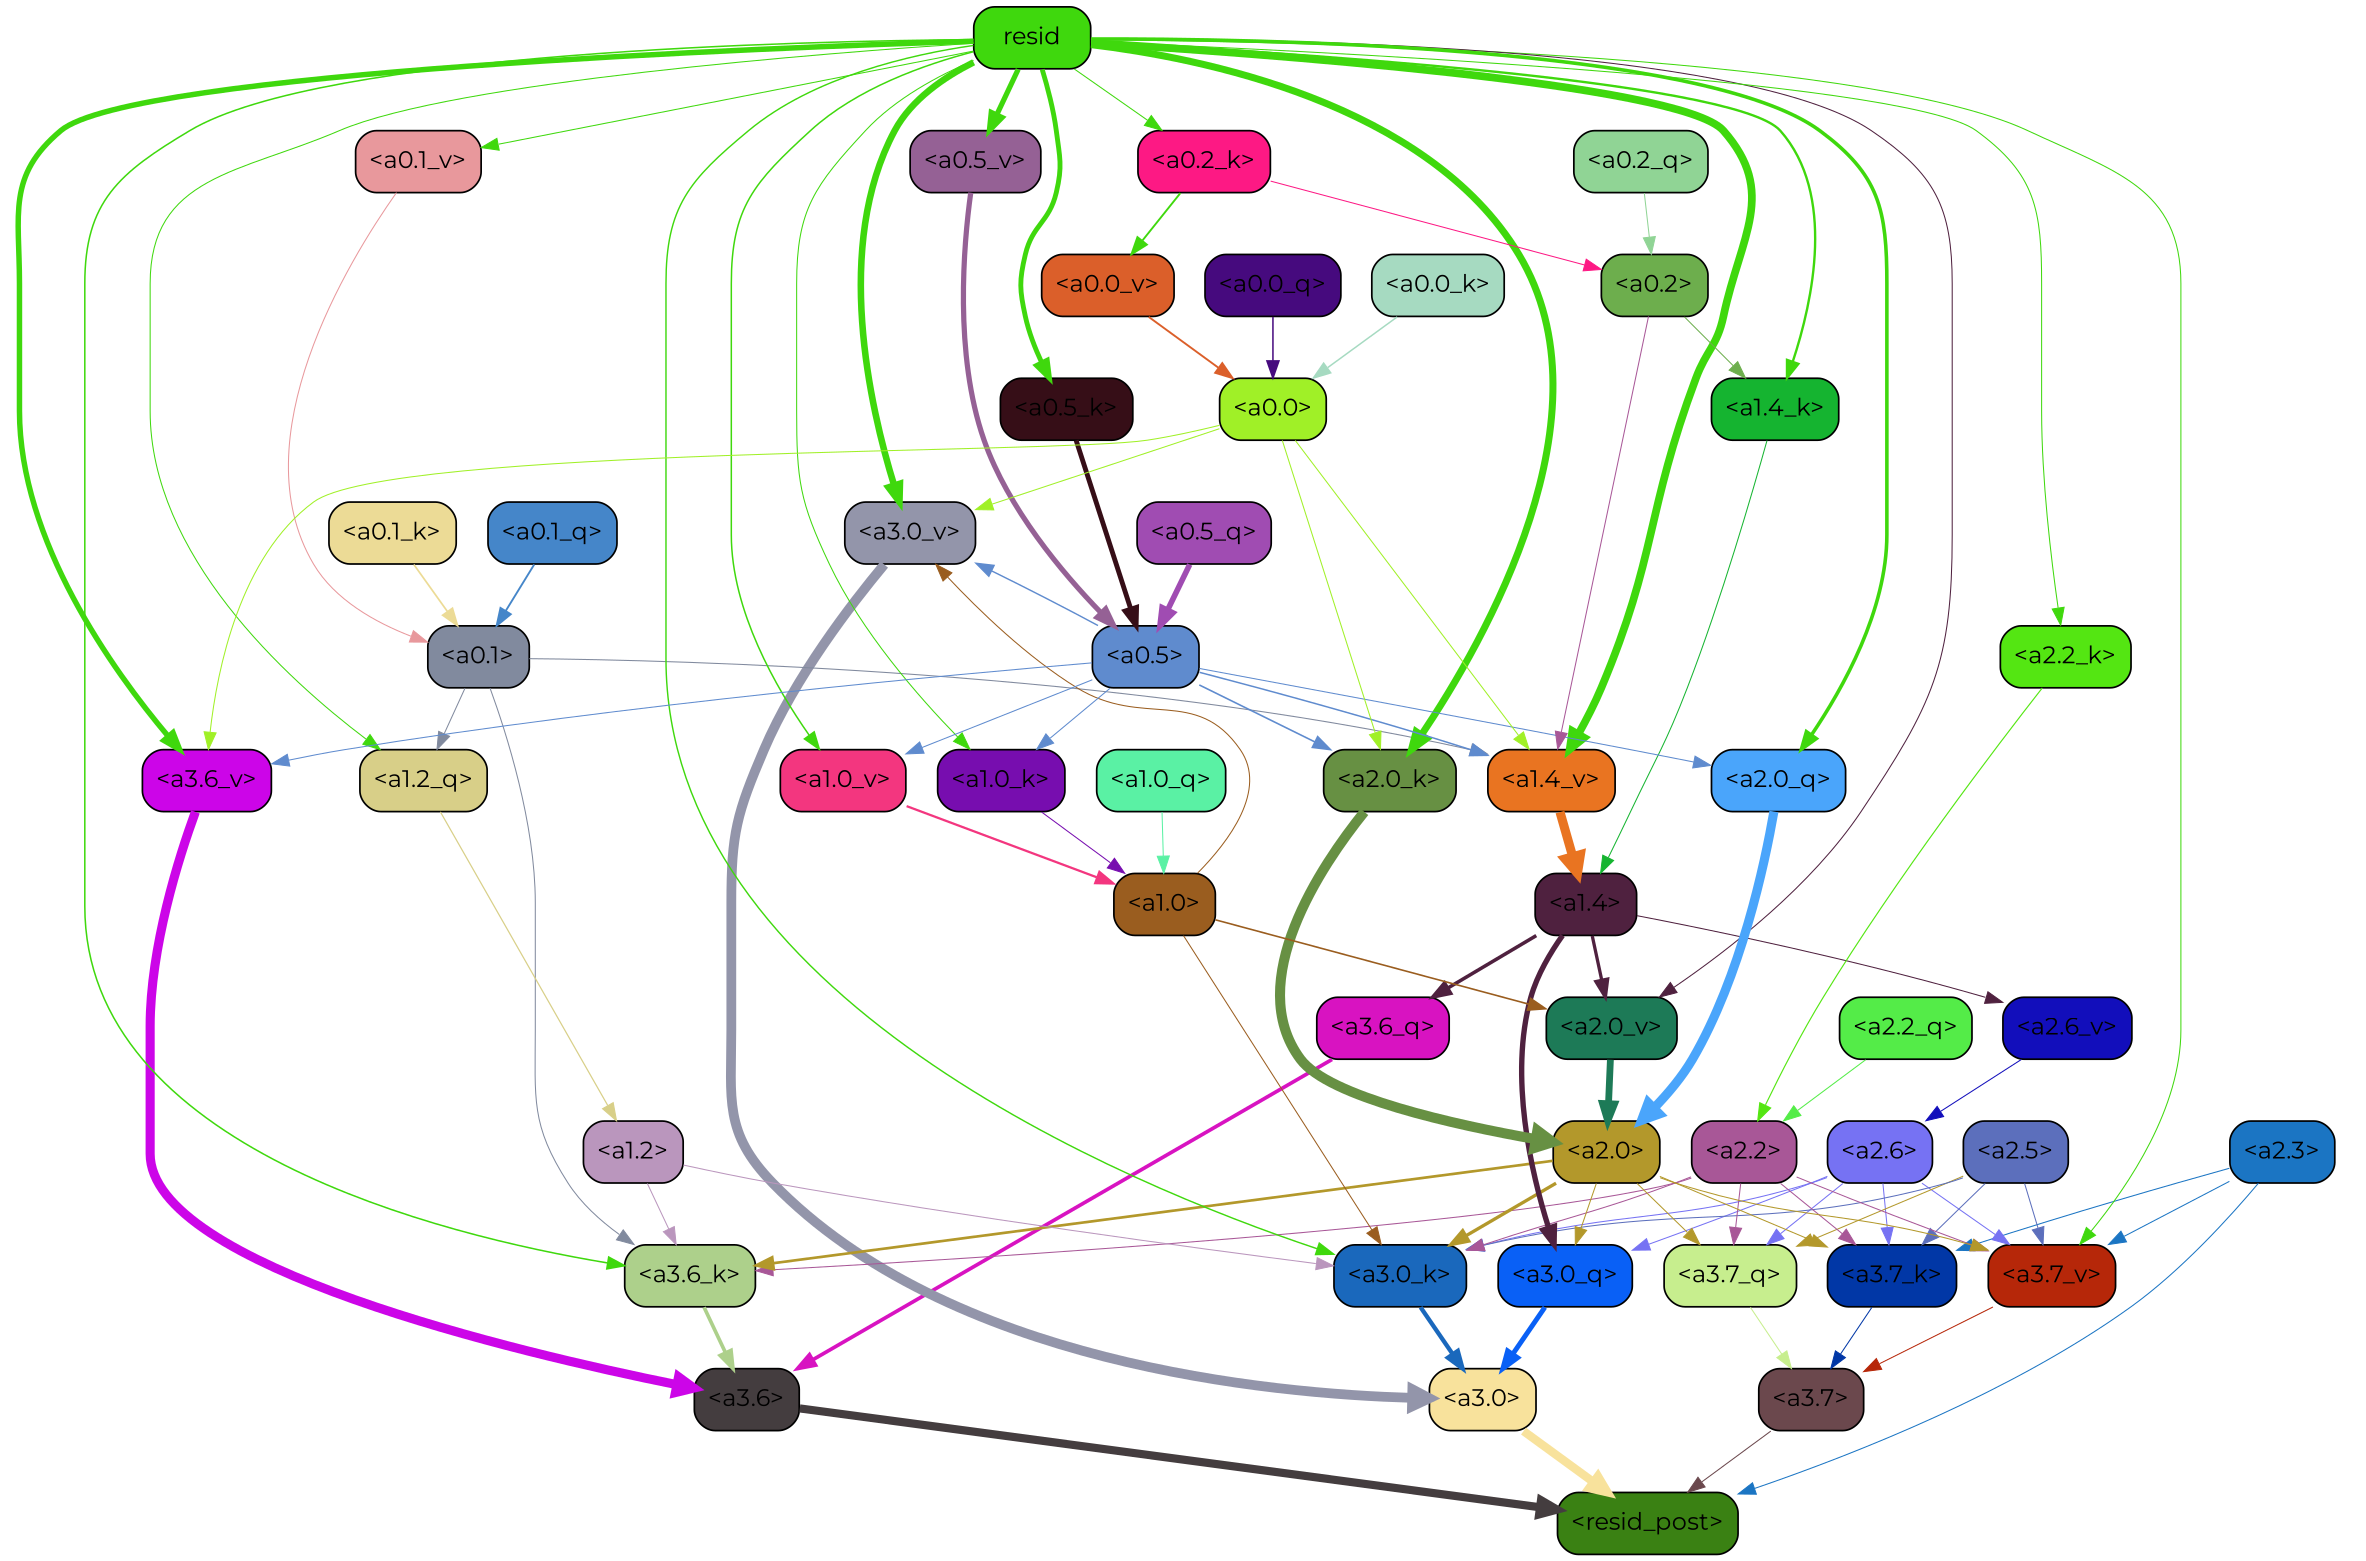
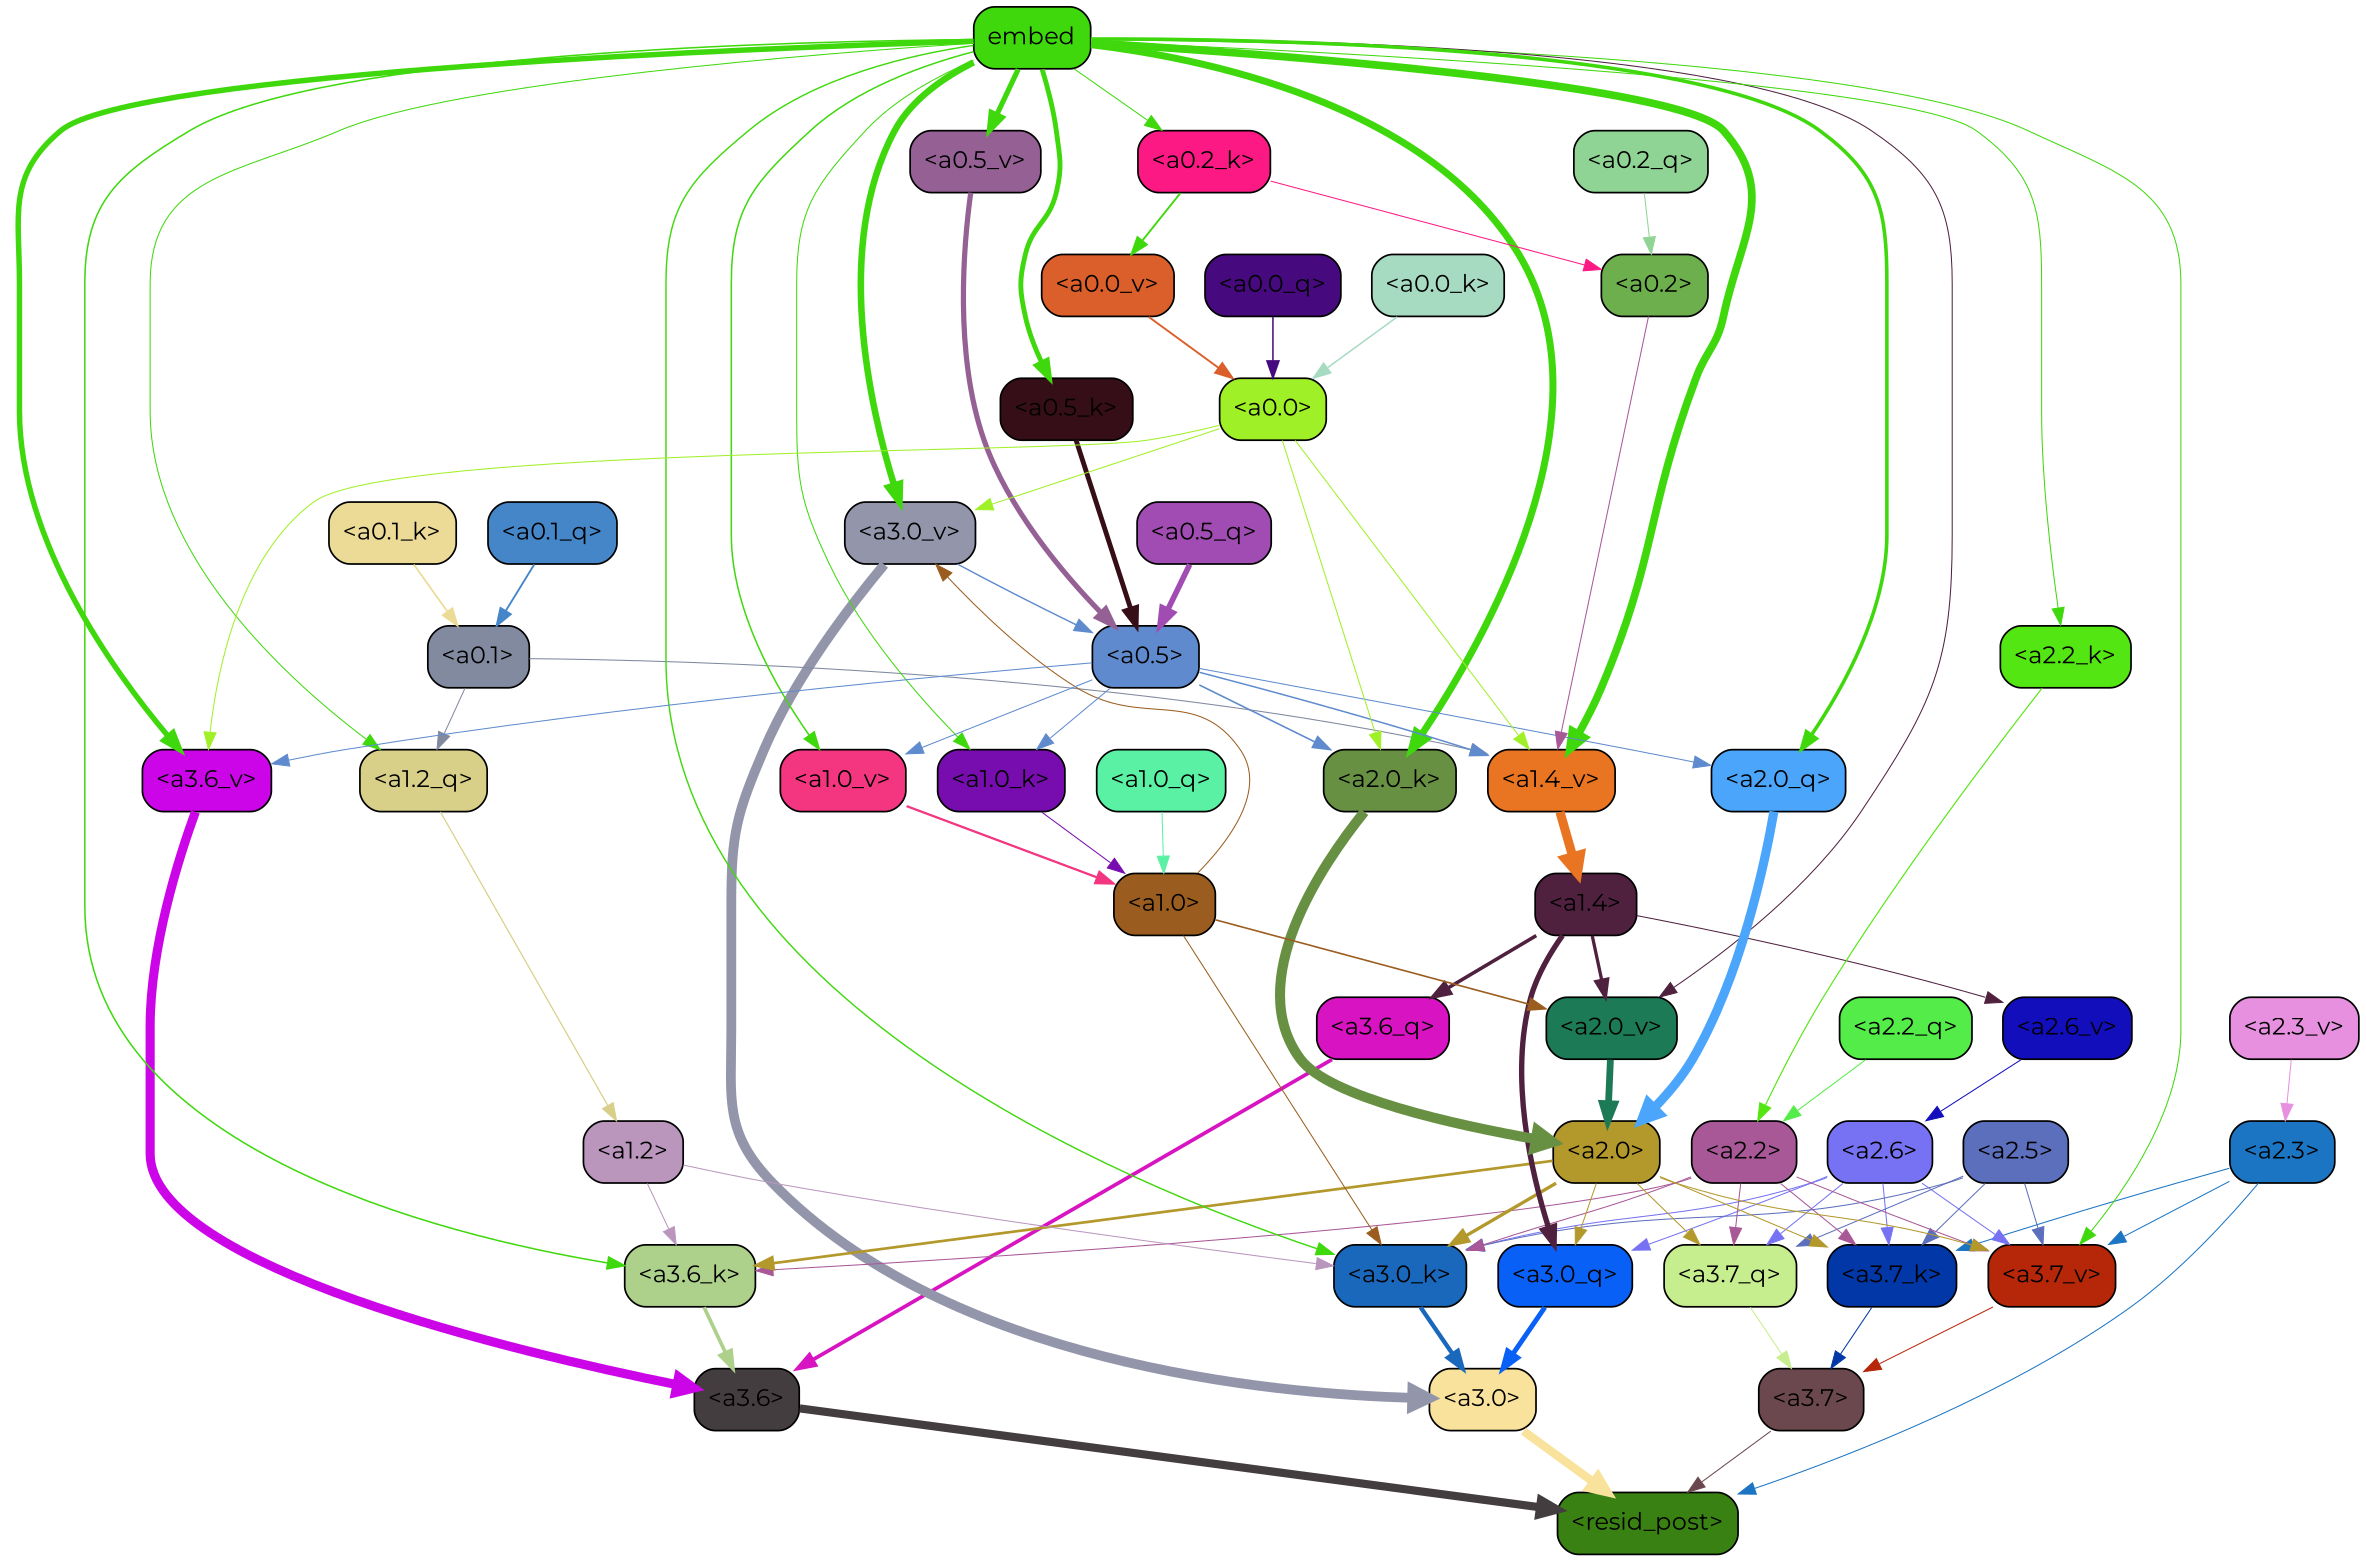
  strict digraph {
    fontname=Montserrat
    splines=true
    node [color=black fontname=Montserrat shape=box style="filled, rounded"]
    edge [color="#3fd80d" fontname=Montserrat penwidth=0.6]
    "<a3.7>" [fillcolor="#6b484d"]
    "<resid_post>" [fillcolor="#3a8113"]
    "<a3.6>" [fillcolor="#443d3f"]
    "<a3.0>" [fillcolor="#f8e29c"]
    "<a2.3>" [fillcolor="#1b75c3"]
    "<a3.7_k>" [fillcolor="#0137a6"]
    "<a3.7_v>" [fillcolor="#b62709"]
    "<a3.7_q>" [fillcolor="#c7ee8e"]
    "<a3.6_q>" [fillcolor="#d813c1"]
    "<a3.0_q>" [fillcolor="#0960f6"]
    "<a3.6_k>" [fillcolor="#add08b"]
    "<a3.0_k>" [fillcolor="#1a68bc"]
    "<a3.6_v>" [fillcolor="#cc05e8"]
    "<a3.0_v>" [fillcolor="#9395aa"]
    "<a2.6>" [fillcolor="#7672f3"]
    "<a2.5>" [fillcolor="#5c6fbc"]
    "<a2.2>" [fillcolor="#a85797"]
    "<a2.0>" [fillcolor="#b3982b"]
    "<a1.4>" [fillcolor="#4f213f"]
    "<a2.6_v>" [fillcolor="#120ebb"]
    "<a2.0_v>" [fillcolor="#1d7a57"]
    "<a1.2>" [fillcolor="#ba96bd"]
    "<a0.1>" [fillcolor="#818a9e"]
    "<a1.2_q>" [fillcolor="#d8cf88"]
    "<a1.4_v>" [fillcolor="#e97421"]
-   embed [fillcolor="#3fd80d" label=resid]
+   embed [fillcolor="#3fd80d"]
    "<a2.0_q>" [fillcolor="#4aa5fb"]
    "<a2.2_k>" [fillcolor="#54e612"]
    "<a2.0_k>" [fillcolor="#679043"]
-   "<a1.4_k>" [fillcolor="#15b430"]
    "<a1.0_k>" [fillcolor="#770daf"]
    "<a1.0_v>" [fillcolor="#f3367f"]
    "<a0.5_k>" [fillcolor="#360e17"]
    "<a0.2_k>" [fillcolor="#fd1984"]
    "<a0.5_v>" [fillcolor="#956195"]
-   "<a0.1_v>" [fillcolor="#e8989c"]
    "<a1.0>" [fillcolor="#9a5d1f"]
    "<a0.5>" [fillcolor="#5f8bce"]
    "<a0.0_v>" [fillcolor="#db5f2a"]
    "<a0.2>" [fillcolor="#6dae4d"]
    "<a0.0>" [fillcolor="#a0f027"]
    "<a2.2_q>" [fillcolor="#54ec48"]
+   "<a2.3_v>" [fillcolor="#e790df"]
    "<a1.0_q>" [fillcolor="#5af1a4"]
    "<a0.5_q>" [fillcolor="#a04cb2"]
    "<a0.2_q>" [fillcolor="#90d495"]
    "<a0.1_q>" [fillcolor="#4586c9"]
    "<a0.0_q>" [fillcolor="#460a7e"]
    "<a0.1_k>" [fillcolor="#ecdb96"]
    "<a0.0_k>" [fillcolor="#a6dac1"]
    "<a3.7>" -> "<resid_post>" [color="#6b484d"]
    "<a3.6>" -> "<resid_post>" [color="#443d3f" penwidth=4.751592040061951]
    "<a3.0>" -> "<resid_post>" [color="#f8e29c" penwidth=4.904066681861877]
    "<a2.3>" -> "<resid_post>" [color="#1b75c3"]
    "<a2.3>" -> "<a3.7_k>" [color="#1b75c3" penwidth=0.6069068089127541]
    "<a2.3>" -> "<a3.7_v>" [color="#1b75c3"]
    "<a3.7_k>" -> "<a3.7>" [color="#0137a6"]
    "<a3.7_v>" -> "<a3.7>" [color="#b62709"]
    "<a3.7_q>" -> "<a3.7>" [color="#c7ee8e"]
    "<a3.6_q>" -> "<a3.6>" [color="#d813c1" penwidth=2.160832464694977]
    "<a3.0_q>" -> "<a3.0>" [color="#0960f6" penwidth=2.870753765106201]
    "<a3.6_k>" -> "<a3.6>" [color="#add08b" penwidth=2.13908451795578]
    "<a3.0_k>" -> "<a3.0>" [color="#1a68bc" penwidth=2.520303964614868]
    "<a3.6_v>" -> "<a3.6>" [color="#cc05e8" penwidth=5.297133803367615]
    "<a3.0_v>" -> "<a3.0>" [color="#9395aa" penwidth=5.680712580680847]
    "<a2.6>" -> "<a3.7_k>" [color="#7672f3"]
    "<a2.6>" -> "<a3.7_v>" [color="#7672f3"]
    "<a2.6>" -> "<a3.7_q>" [color="#7672f3"]
    "<a2.6>" -> "<a3.0_q>" [color="#7672f3"]
    "<a2.6>" -> "<a3.0_k>" [color="#7672f3"]
    "<a2.5>" -> "<a3.7_k>" [color="#5c6fbc"]
    "<a2.5>" -> "<a3.7_v>" [color="#5c6fbc"]
-   "<a2.5>" -> "<a3.7_q>" [color="#b3982b"]
+   "<a2.5>" -> "<a3.7_q>" [color="#5c6fbc"]
    "<a2.5>" -> "<a3.0_k>" [color="#5c6fbc"]
    "<a2.2>" -> "<a3.7_k>" [color="#a85797"]
    "<a2.2>" -> "<a3.7_v>" [color="#a85797"]
    "<a2.2>" -> "<a3.7_q>" [color="#a85797"]
    "<a2.2>" -> "<a3.6_k>" [color="#a85797"]
    "<a2.2>" -> "<a3.0_k>" [color="#a85797"]
    "<a2.0>" -> "<a3.7_k>" [color="#b3982b"]
    "<a2.0>" -> "<a3.7_v>" [color="#b3982b"]
    "<a2.0>" -> "<a3.7_q>" [color="#b3982b"]
    "<a2.0>" -> "<a3.0_q>" [color="#b3982b"]
    "<a2.0>" -> "<a3.6_k>" [color="#b3982b" penwidth=1.564806342124939]
    "<a2.0>" -> "<a3.0_k>" [color="#b3982b" penwidth=1.9353990852832794]
    "<a1.4>" -> "<a3.6_q>" [color="#4f213f" penwidth=2.0727532356977463]
    "<a1.4>" -> "<a3.0_q>" [color="#4f213f" penwidth=3.1279823780059814]
    "<a1.4>" -> "<a2.6_v>" [color="#4f213f"]
    "<a1.4>" -> "<a2.0_v>" [color="#4f213f" penwidth=1.9170897603034973]
    "<a2.6_v>" -> "<a2.6>" [color="#120ebb"]
    "<a2.0_v>" -> "<a2.0>" [color="#1d7a57" penwidth=3.9621697664260864]
    "<a1.2>" -> "<a3.6_k>" [color="#ba96bd"]
    "<a1.2>" -> "<a3.0_k>" [color="#ba96bd"]
-   "<a0.1>" -> "<a3.6_k>" [color="#818a9e"]
    "<a0.1>" -> "<a1.2_q>" [color="#818a9e"]
    "<a0.1>" -> "<a1.4_v>" [color="#818a9e" penwidth=0.6202214732766151]
    "<a1.2_q>" -> "<a1.2>" [color="#d8cf88" penwidth=0.7185482024215162]
    "<a1.4_v>" -> "<a1.4>" [color="#e97421" penwidth=5.280138969421387]
    embed -> "<a3.7_v>"
    embed -> "<a3.6_k>" [penwidth=0.8915999233722687]
    embed -> "<a3.0_k>" [penwidth=0.832088902592659]
    embed -> "<a3.6_v>" [penwidth=3.1840110421180725]
    embed -> "<a3.0_v>" [penwidth=3.8132747188210487]
    embed -> "<a2.0_v>" [color="#4f213f"]
    embed -> "<a1.2_q>"
    embed -> "<a1.4_v>" [penwidth=4.4888065457344055]
    embed -> "<a2.0_q>" [penwidth=2.084651827812195]
    embed -> "<a2.2_k>"
    embed -> "<a2.0_k>" [penwidth=4.084526404738426]
-   embed -> "<a1.4_k>" [penwidth=1.3912410736083984]
    embed -> "<a1.0_k>"
    embed -> "<a1.0_v>" [penwidth=0.8796700537204742]
    embed -> "<a0.5_k>" [penwidth=2.8332607746124268]
    embed -> "<a0.2_k>"
    embed -> "<a0.5_v>" [penwidth=3.0338101387023926]
-   embed -> "<a0.1_v>"
    "<a2.0_q>" -> "<a2.0>" [color="#4aa5fb" penwidth=5.29856276512146]
    "<a2.2_k>" -> "<a2.2>" [color="#54e612" penwidth=0.6722683310508728]
    "<a2.0_k>" -> "<a2.0>" [color="#679043" penwidth=5.859246134757996]
-   "<a1.4_k>" -> "<a1.4>" [color="#15b430"]
    "<a1.0_k>" -> "<a1.0>" [color="#770daf"]
    "<a1.0_v>" -> "<a1.0>" [color="#f3367f" penwidth=1.318962275981903]
    "<a0.5_k>" -> "<a0.5>" [color="#360e17" penwidth=2.833264708518982]
    "<a0.2_k>" -> "<a0.0_v>" [penwidth=1.1078194975852966]
    "<a0.2_k>" -> "<a0.2>" [color="#fd1984"]
    "<a0.5_v>" -> "<a0.5>" [color="#956195" penwidth=3.0403636693954468]
-   "<a0.1_v>" -> "<a0.1>" [color="#e8989c"]
    "<a1.0>" -> "<a3.0_k>" [color="#9a5d1f"]
    "<a1.0>" -> "<a3.0_v>" [color="#9a5d1f"]
    "<a1.0>" -> "<a2.0_v>" [color="#9a5d1f" penwidth=0.9450988052412868]
    "<a0.5>" -> "<a3.6_v>" [color="#5f8bce"]
-   "<a0.5>" -> "<a3.0_v>" [color="#5f8bce" penwidth=0.8331108838319778]
+   "<a3.0_v>" -> "<a0.5>" [color="#5f8bce" penwidth=0.8331108838319778]
    "<a0.5>" -> "<a1.4_v>" [color="#5f8bce" penwidth=0.8757842034101486]
    "<a0.5>" -> "<a2.0_q>" [color="#5f8bce"]
    "<a0.5>" -> "<a2.0_k>" [color="#5f8bce" penwidth=0.9412797391414642]
    "<a0.5>" -> "<a1.0_k>" [color="#5f8bce"]
    "<a0.5>" -> "<a1.0_v>" [color="#5f8bce"]
    "<a0.0_v>" -> "<a0.0>" [color="#db5f2a" penwidth=1.1078208088874817]
    "<a0.2>" -> "<a1.4_v>" [color="#a85797"]
-   "<a0.2>" -> "<a1.4_k>" [color="#6dae4d"]
    "<a0.0>" -> "<a3.6_v>" [color="#a0f027"]
    "<a0.0>" -> "<a3.0_v>" [color="#a0f027"]
    "<a0.0>" -> "<a1.4_v>" [color="#a0f027"]
    "<a0.0>" -> "<a2.0_k>" [color="#a0f027"]
    "<a2.2_q>" -> "<a2.2>" [color="#54ec48"]
+   "<a2.3_v>" -> "<a2.3>" [color="#e790df"]
    "<a1.0_q>" -> "<a1.0>" [color="#5af1a4"]
    "<a0.5_q>" -> "<a0.5>" [color="#a04cb2" penwidth=3.2715916633605957]
    "<a0.2_q>" -> "<a0.2>" [color="#90d495"]
    "<a0.1_q>" -> "<a0.1>" [color="#4586c9" penwidth=1.0982357263565063]
    "<a0.0_q>" -> "<a0.0>" [color="#460a7e" penwidth=0.8850758075714111]
    "<a0.1_k>" -> "<a0.1>" [color="#ecdb96" penwidth=1.0085628032684326]
    "<a0.0_k>" -> "<a0.0>" [color="#a6dac1" penwidth=0.8747712969779968]
  }
